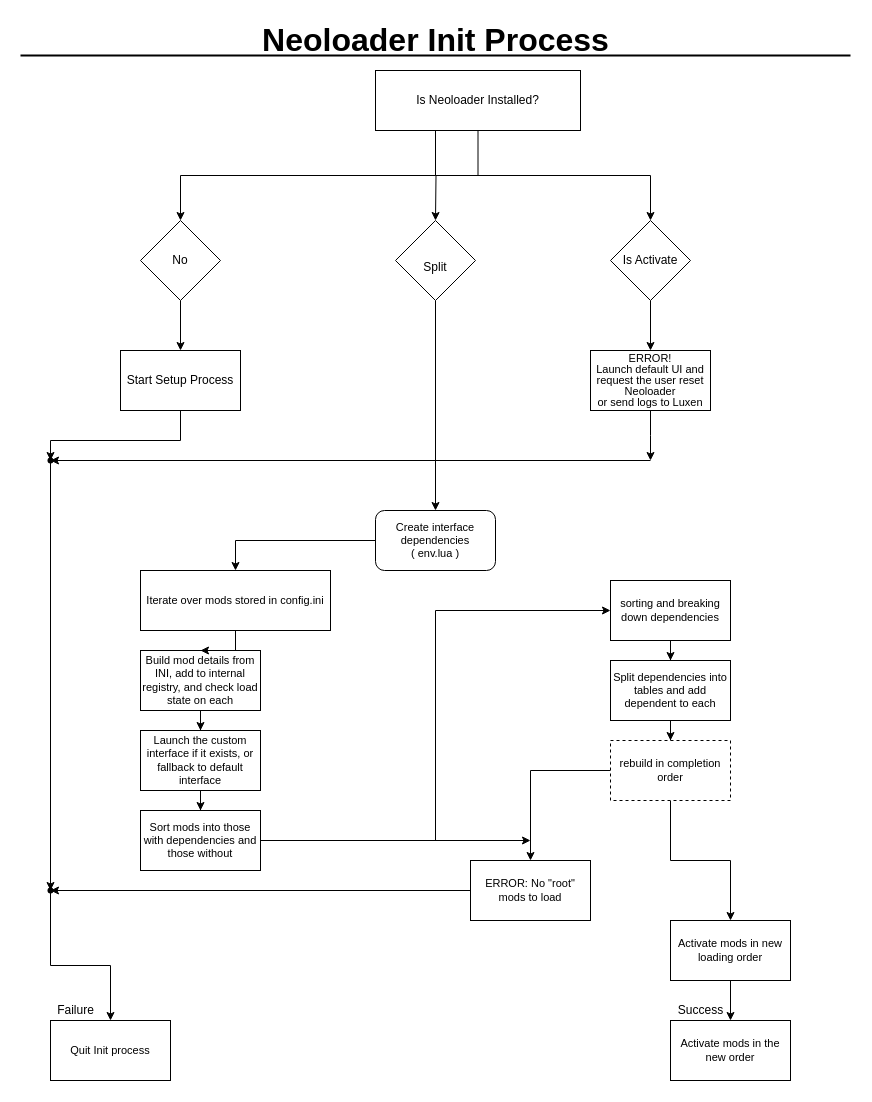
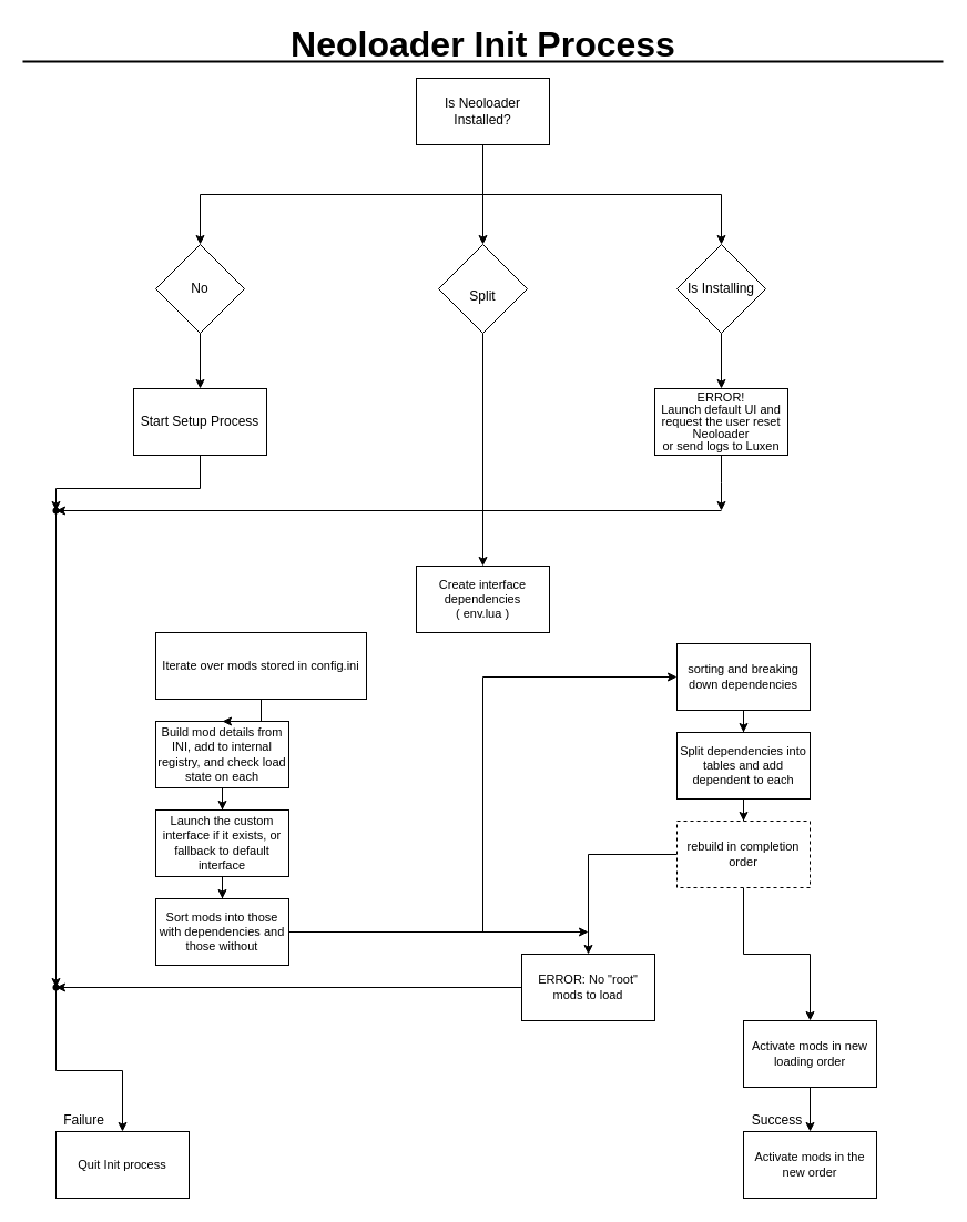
  <mxCell id="0" />
  <mxCell id="1" parent="0" />
  <mxCell id="2" style="edgeStyle=orthogonalEdgeStyle;rounded=0;orthogonalLoop=1;jettySize=auto;html=1;fontSize=32;" parent="1" source="5" edge="1"><mxGeometry relative="1" as="geometry"><mxPoint x="435" y="220" as="targetPoint" /></mxGeometry></mxCell>
  <mxCell id="3" style="edgeStyle=orthogonalEdgeStyle;rounded=0;orthogonalLoop=1;jettySize=auto;html=1;fontSize=32;entryX=0.5;entryY=0;entryDx=0;entryDy=0;" parent="1" source="5" target="13" edge="1"><mxGeometry relative="1" as="geometry"><mxPoint x="480" y="220" as="targetPoint" /><Array as="points"><mxPoint x="435" y="175" /><mxPoint x="650" y="175" /></Array></mxGeometry></mxCell>
  <mxCell id="4" style="edgeStyle=orthogonalEdgeStyle;rounded=0;orthogonalLoop=1;jettySize=auto;html=1;fontSize=12;entryX=0.5;entryY=0;entryDx=0;entryDy=0;" parent="1" source="5" target="11" edge="1"><mxGeometry relative="1" as="geometry"><mxPoint x="290" y="220" as="targetPoint" /><Array as="points"><mxPoint x="435" y="175" /><mxPoint x="180" y="175" /></Array></mxGeometry></mxCell>
- <mxCell id="5" value="Is Neoloader Installed?" style="whiteSpace=wrap;html=1;" parent="1" vertex="1"><mxGeometry x="375" y="70" width="205" height="60" as="geometry" /></mxCell>
+ <mxCell id="5" value="Is Neoloader Installed?" style="whiteSpace=wrap;html=1;" parent="1" vertex="1"><mxGeometry x="375" y="70" width="120" height="60" as="geometry" /></mxCell>
  <mxCell id="6" value="" style="line;strokeWidth=2;html=1;" parent="1" vertex="1"><mxGeometry x="20" y="50" width="830" height="10" as="geometry" /></mxCell>
  <mxCell id="7" value="Neoloader Init Process" style="text;html=1;align=center;verticalAlign=middle;resizable=0;points=[];autosize=1;strokeColor=none;fillColor=none;fontStyle=1;fontSize=32;" parent="1" vertex="1"><mxGeometry x="255" width="360" height="40" as="geometry" y="20" /></mxCell>
  <mxCell id="8" style="edgeStyle=orthogonalEdgeStyle;rounded=0;orthogonalLoop=1;jettySize=auto;html=1;fontSize=11;entryX=0.5;entryY=0;entryDx=0;entryDy=0;" parent="1" source="9" target="22" edge="1"><mxGeometry relative="1" as="geometry"><mxPoint x="435" y="480" as="targetPoint" /></mxGeometry></mxCell>
  <mxCell id="9" value="&lt;font style=&quot;font-size: 12px;&quot;&gt;Split&lt;/font&gt;" style="rhombus;whiteSpace=wrap;html=1;fontSize=32;" parent="1" vertex="1"><mxGeometry x="395" y="220" width="80" height="80" as="geometry" /></mxCell>
  <mxCell id="10" style="edgeStyle=orthogonalEdgeStyle;rounded=0;orthogonalLoop=1;jettySize=auto;html=1;entryX=0.5;entryY=0;entryDx=0;entryDy=0;fontSize=12;" parent="1" source="11" target="16" edge="1"><mxGeometry relative="1" as="geometry" /></mxCell>
  <mxCell id="11" value="No" style="rhombus;whiteSpace=wrap;html=1;fontSize=12;" parent="1" vertex="1"><mxGeometry x="140" y="220" width="80" height="80" as="geometry" /></mxCell>
  <mxCell id="12" style="edgeStyle=orthogonalEdgeStyle;rounded=0;orthogonalLoop=1;jettySize=auto;html=1;entryX=0.5;entryY=0;entryDx=0;entryDy=0;fontSize=11;" parent="1" source="13" target="18" edge="1"><mxGeometry relative="1" as="geometry" /></mxCell>
- <mxCell id="13" value="Is Activate" style="rhombus;whiteSpace=wrap;html=1;fontSize=12;" parent="1" vertex="1"><mxGeometry x="610" y="220" width="80" height="80" as="geometry" /></mxCell>
+ <mxCell id="13" value="Is Installing" style="rhombus;whiteSpace=wrap;html=1;fontSize=12;" parent="1" vertex="1"><mxGeometry x="610" y="220" width="80" height="80" as="geometry" /></mxCell>
  <mxCell id="14" style="edgeStyle=orthogonalEdgeStyle;rounded=0;orthogonalLoop=1;jettySize=auto;html=1;fontSize=12;startArrow=none;entryX=0.475;entryY=0.02;entryDx=0;entryDy=0;entryPerimeter=0;" parent="1" source="19" target="42" edge="1"><mxGeometry relative="1" as="geometry"><mxPoint x="50" y="820" as="targetPoint" /><Array as="points" /></mxGeometry></mxCell>
  <mxCell id="15" style="edgeStyle=orthogonalEdgeStyle;rounded=0;orthogonalLoop=1;jettySize=auto;html=1;entryX=0.492;entryY=-0.023;entryDx=0;entryDy=0;entryPerimeter=0;fontSize=11;" parent="1" source="16" target="19" edge="1"><mxGeometry relative="1" as="geometry"><Array as="points"><mxPoint x="180" y="440" /><mxPoint x="50" y="440" /></Array></mxGeometry></mxCell>
  <mxCell id="16" value="Start Setup Process" style="whiteSpace=wrap;html=1;fontSize=12;" parent="1" vertex="1"><mxGeometry x="120" y="350" width="120" height="60" as="geometry" /></mxCell>
  <mxCell id="17" style="edgeStyle=orthogonalEdgeStyle;rounded=0;orthogonalLoop=1;jettySize=auto;html=1;fontSize=11;" parent="1" source="18" edge="1"><mxGeometry relative="1" as="geometry"><mxPoint x="650" y="460" as="targetPoint" /></mxGeometry></mxCell>
  <mxCell id="18" value="&lt;p style=&quot;line-height: 1; font-size: 11px;&quot;&gt;ERROR!&lt;br&gt;Launch default UI and request the user reset Neoloader&lt;br&gt;or send logs to Luxen&lt;br&gt;&lt;/p&gt;" style="whiteSpace=wrap;html=1;fontSize=12;" parent="1" vertex="1"><mxGeometry x="590" y="350" width="120" height="60" as="geometry" /></mxCell>
  <mxCell id="19" value="" style="shape=waypoint;sketch=0;fillStyle=solid;size=6;pointerEvents=1;points=[];fillColor=none;resizable=0;rotatable=0;perimeter=centerPerimeter;snapToPoint=1;fontSize=11;" parent="1" vertex="1"><mxGeometry x="30" y="440" width="40" height="40" as="geometry" /></mxCell>
  <mxCell id="20" value="" style="edgeStyle=segmentEdgeStyle;endArrow=classic;html=1;rounded=0;fontSize=11;entryX=0.647;entryY=0.52;entryDx=0;entryDy=0;entryPerimeter=0;" parent="1" target="19" edge="1"><mxGeometry width="50" height="50" relative="1" as="geometry"><mxPoint x="650" y="460" as="sourcePoint" /><mxPoint x="670" y="450" as="targetPoint" /></mxGeometry></mxCell>
- <mxCell id="21" style="edgeStyle=orthogonalEdgeStyle;rounded=0;orthogonalLoop=1;jettySize=auto;html=1;fontSize=11;entryX=0.5;entryY=0;entryDx=0;entryDy=0;" parent="1" source="22" target="26" edge="1"><mxGeometry relative="1" as="geometry"><mxPoint x="205.25" y="613.57" as="targetPoint" /></mxGeometry></mxCell>
- <mxCell id="22" value="Create interface dependencies&lt;br&gt;( env.lua )" style="whiteSpace=wrap;html=1;fontSize=11;rounded=1;" parent="1" vertex="1"><mxGeometry x="375" y="510" width="120" height="60" as="geometry" /></mxCell>
+ <mxCell id="22" value="Create interface dependencies&lt;br&gt;( env.lua )" style="whiteSpace=wrap;html=1;fontSize=11;" parent="1" vertex="1"><mxGeometry x="375" y="510" width="120" height="60" as="geometry" /></mxCell>
  <mxCell id="23" value="" style="edgeStyle=orthogonalEdgeStyle;rounded=0;orthogonalLoop=1;jettySize=auto;html=1;fontSize=11;" parent="1" source="24" target="28" edge="1"><mxGeometry relative="1" as="geometry" /></mxCell>
  <mxCell id="24" value="Build mod details from INI, add to internal registry, and check load state on each" style="whiteSpace=wrap;html=1;fontSize=11;" parent="1" vertex="1"><mxGeometry x="140" y="650" width="120" height="60" as="geometry" /></mxCell>
  <mxCell id="25" style="edgeStyle=orthogonalEdgeStyle;rounded=0;orthogonalLoop=1;jettySize=auto;html=1;entryX=0.5;entryY=0;entryDx=0;entryDy=0;fontSize=11;" parent="1" source="26" target="24" edge="1"><mxGeometry relative="1" as="geometry" /></mxCell>
  <mxCell id="26" value="Iterate over mods stored in config.ini" style="whiteSpace=wrap;html=1;fontSize=11;" parent="1" vertex="1"><mxGeometry x="140" y="570" width="190" height="60" as="geometry" /></mxCell>
  <mxCell id="27" value="" style="edgeStyle=orthogonalEdgeStyle;rounded=0;orthogonalLoop=1;jettySize=auto;html=1;fontSize=11;" parent="1" source="28" target="31" edge="1"><mxGeometry relative="1" as="geometry" /></mxCell>
  <mxCell id="28" value="Launch the custom interface if it exists, or fallback to default interface" style="whiteSpace=wrap;html=1;fontSize=11;" parent="1" vertex="1"><mxGeometry x="140" y="730" width="120" height="60" as="geometry" /></mxCell>
  <mxCell id="29" style="edgeStyle=orthogonalEdgeStyle;rounded=0;orthogonalLoop=1;jettySize=auto;html=1;entryX=0;entryY=0.5;entryDx=0;entryDy=0;fontSize=11;" parent="1" source="31" target="33" edge="1"><mxGeometry relative="1" as="geometry" /></mxCell>
  <mxCell id="30" style="edgeStyle=orthogonalEdgeStyle;rounded=0;orthogonalLoop=1;jettySize=auto;html=1;" edge="1" parent="1" source="31"><mxGeometry relative="1" as="geometry"><mxPoint x="530" y="840" as="targetPoint" /></mxGeometry></mxCell>
  <mxCell id="31" value="Sort mods into those with dependencies and those without" style="whiteSpace=wrap;html=1;fontSize=11;" parent="1" vertex="1"><mxGeometry x="140" y="810" width="120" height="60" as="geometry" /></mxCell>
  <mxCell id="32" value="" style="edgeStyle=orthogonalEdgeStyle;rounded=0;orthogonalLoop=1;jettySize=auto;html=1;fontSize=11;" parent="1" source="33" target="35" edge="1"><mxGeometry relative="1" as="geometry" /></mxCell>
  <mxCell id="33" value="sorting and breaking down dependencies" style="whiteSpace=wrap;html=1;fontSize=11;" parent="1" vertex="1"><mxGeometry x="610" y="580" width="120" height="60" as="geometry" /></mxCell>
  <mxCell id="34" value="" style="edgeStyle=orthogonalEdgeStyle;rounded=0;orthogonalLoop=1;jettySize=auto;html=1;fontSize=11;" parent="1" source="35" target="38" edge="1"><mxGeometry relative="1" as="geometry" /></mxCell>
  <mxCell id="35" value="Split dependencies into tables and add dependent to each" style="whiteSpace=wrap;html=1;fontSize=11;" parent="1" vertex="1"><mxGeometry x="610" y="660" width="120" height="60" as="geometry" /></mxCell>
  <mxCell id="36" value="" style="edgeStyle=orthogonalEdgeStyle;rounded=0;orthogonalLoop=1;jettySize=auto;html=1;fontSize=11;" parent="1" source="38" target="40" edge="1"><mxGeometry relative="1" as="geometry" /></mxCell>
  <mxCell id="37" value="" style="edgeStyle=orthogonalEdgeStyle;rounded=0;orthogonalLoop=1;jettySize=auto;html=1;fontSize=11;" parent="1" source="38" target="44" edge="1"><mxGeometry relative="1" as="geometry" /></mxCell>
  <mxCell id="38" value="rebuild in completion order" style="whiteSpace=wrap;html=1;fontSize=11;dashed=1;" parent="1" vertex="1"><mxGeometry x="610" y="740" width="120" height="60" as="geometry" /></mxCell>
  <mxCell id="39" style="edgeStyle=orthogonalEdgeStyle;rounded=0;orthogonalLoop=1;jettySize=auto;html=1;fontSize=11;entryX=0.975;entryY=0.537;entryDx=0;entryDy=0;entryPerimeter=0;" parent="1" source="40" target="42" edge="1"><mxGeometry relative="1" as="geometry" /></mxCell>
  <mxCell id="40" value="ERROR: No &quot;root&quot; mods to load" style="whiteSpace=wrap;html=1;fontSize=11;" parent="1" vertex="1"><mxGeometry x="470" y="860" width="120" height="60" as="geometry" /></mxCell>
  <mxCell id="41" value="" style="edgeStyle=orthogonalEdgeStyle;rounded=0;orthogonalLoop=1;jettySize=auto;html=1;" edge="1" parent="1" source="42" target="46"><mxGeometry relative="1" as="geometry" /></mxCell>
  <mxCell id="42" value="" style="shape=waypoint;sketch=0;size=6;pointerEvents=1;points=[];fillColor=none;resizable=0;rotatable=0;perimeter=centerPerimeter;snapToPoint=1;fontSize=11;" parent="1" vertex="1"><mxGeometry x="30" y="870" width="40" height="40" as="geometry" /></mxCell>
  <mxCell id="43" value="" style="edgeStyle=orthogonalEdgeStyle;rounded=0;orthogonalLoop=1;jettySize=auto;html=1;" edge="1" parent="1" source="44" target="45"><mxGeometry relative="1" as="geometry" /></mxCell>
  <mxCell id="44" value="Activate mods in new loading order" style="whiteSpace=wrap;html=1;fontSize=11;" parent="1" vertex="1"><mxGeometry x="670" y="920" width="120" height="60" as="geometry" /></mxCell>
  <mxCell id="45" value="Activate mods in the new order" style="whiteSpace=wrap;html=1;fontSize=11;" vertex="1" parent="1"><mxGeometry x="670" y="1020" width="120" height="60" as="geometry" /></mxCell>
  <mxCell id="46" value="Quit Init process" style="whiteSpace=wrap;html=1;fontSize=11;fillColor=none;sketch=0;" vertex="1" parent="1"><mxGeometry x="50" y="1020" width="120" height="60" as="geometry" /></mxCell>
  <mxCell id="47" value="Success" style="text;html=1;align=center;verticalAlign=middle;resizable=0;points=[];autosize=1;strokeColor=none;fillColor=none;" vertex="1" parent="1"><mxGeometry x="670" y="1000" width="60" height="20" as="geometry" /></mxCell>
  <mxCell id="48" value="Failure" style="text;html=1;align=center;verticalAlign=middle;resizable=0;points=[];autosize=1;strokeColor=none;fillColor=none;" vertex="1" parent="1"><mxGeometry x="50" y="1000" width="50" height="20" as="geometry" /></mxCell>
